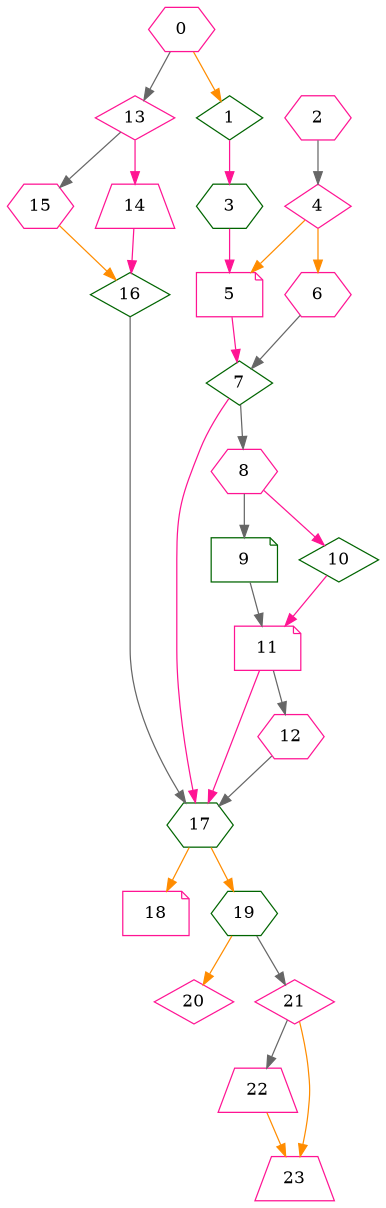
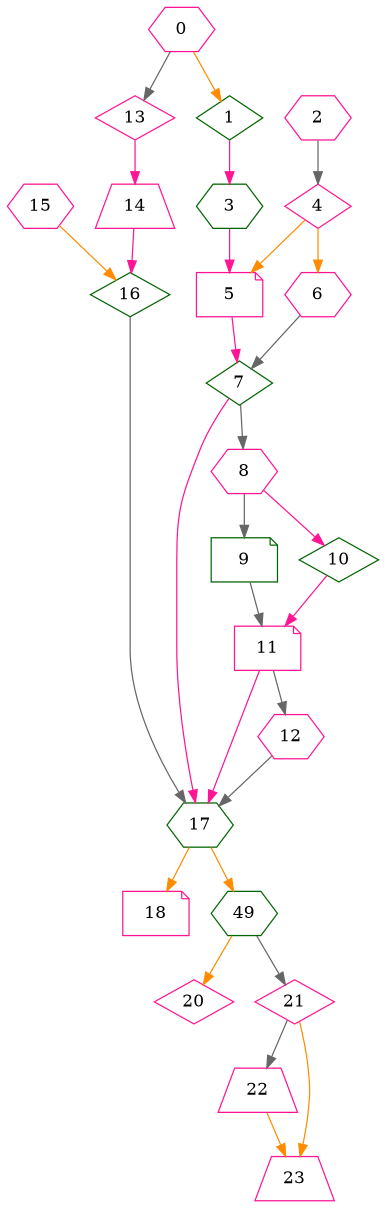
  digraph {
    node [color=deeppink shape=hexagon]
    edge [color=gray40]
    1 [color=darkgreen shape=diamond]
    0
    13 [shape=diamond]
    3 [color=darkgreen]
    14 [shape=trapezium]
    15
    4 [shape=diamond]
    2
    5 [shape=note]
    6
    7 [color=darkgreen shape=diamond]
    8
    17 [color=darkgreen]
    9 [color=darkgreen shape=note]
    10 [color=darkgreen shape=diamond]
    18 [shape=note]
-   19 [color=darkgreen]
+   19 [color=darkgreen label=49]
    11 [shape=note]
    12
    16 [color=darkgreen shape=diamond]
    20 [shape=diamond]
    21 [shape=diamond]
    22 [shape=trapezium]
    23 [shape=trapezium]
    1 -> 3 [color=deeppink]
    0 -> 1 [color=darkorange]
    0 -> 13
    13 -> 14 [color=deeppink]
-   13 -> 15
    3 -> 5 [color=deeppink]
    14 -> 16 [color=deeppink]
    15 -> 16 [color=darkorange]
    4 -> 5 [color=darkorange]
    4 -> 6 [color=darkorange]
    2 -> 4
    5 -> 7 [color=deeppink]
    6 -> 7
    7 -> 8
    7 -> 17 [color=deeppink]
    8 -> 9
    8 -> 10 [color=deeppink]
    17 -> 18 [color=darkorange]
    17 -> 19 [color=darkorange]
    9 -> 11
    10 -> 11 [color=deeppink]
    19 -> 20 [color=darkorange]
    19 -> 21
    11 -> 17 [color=deeppink]
    11 -> 12
    12 -> 17
    16 -> 17
    21 -> 22
    21 -> 23 [color=darkorange]
    22 -> 23 [color=darkorange]
  }
